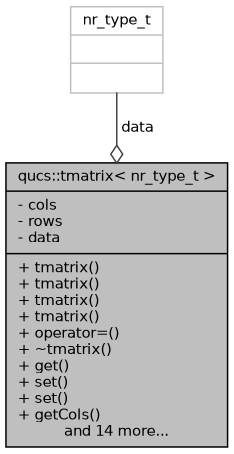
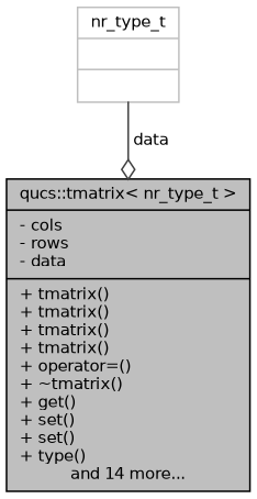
  digraph {
    node [fontname=Helvetica fontsize=10 shape=record style=filled]
-   n1 [color=black fillcolor=grey75 fontcolor=black height=0.2 label="{qucs::tmatrix\< nr_type_t \>\n|- cols\l- rows\l- data\l|+ tmatrix()\l+ tmatrix()\l+ tmatrix()\l+ tmatrix()\l+ operator=()\l+ ~tmatrix()\l+ get()\l+ set()\l+ set()\l+ getCols()\land 14 more...}" width=0.4]
+   n1 [color=black fillcolor=grey75 fontcolor=black height=0.2 label="{qucs::tmatrix\< nr_type_t \>\n|- cols\l- rows\l- data\l|+ tmatrix()\l+ tmatrix()\l+ tmatrix()\l+ tmatrix()\l+ operator=()\l+ ~tmatrix()\l+ get()\l+ set()\l+ set()\l+ type()\land 14 more...}" width=0.4]
    n2 [color=grey75 fillcolor=white height=0.2 label="{nr_type_t\n||}" width=0.4]
    n2 -> n1 [arrowhead=odiamond color=grey25 fontname=Helvetica fontsize=10 label=" data" labelfontname=Helvetica labelfontsize=10 style=solid]
  }
